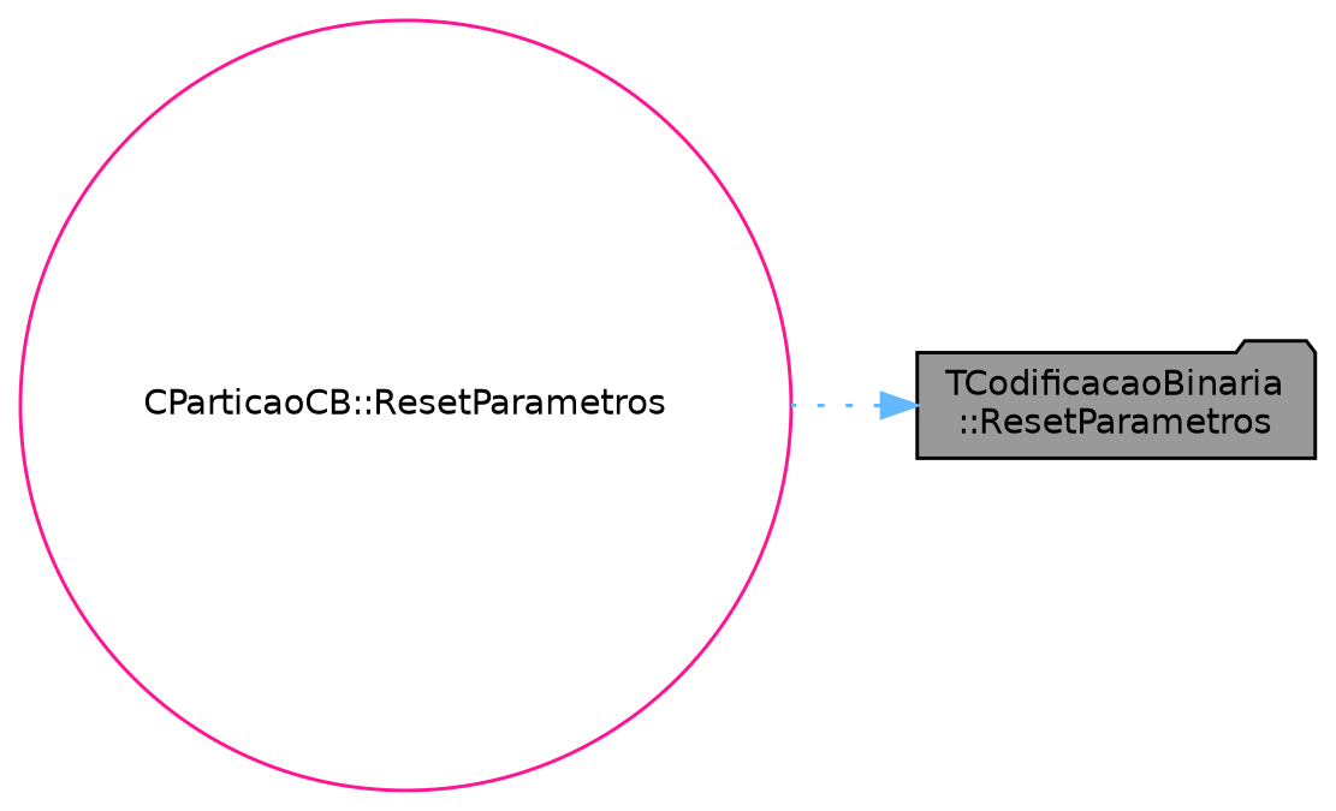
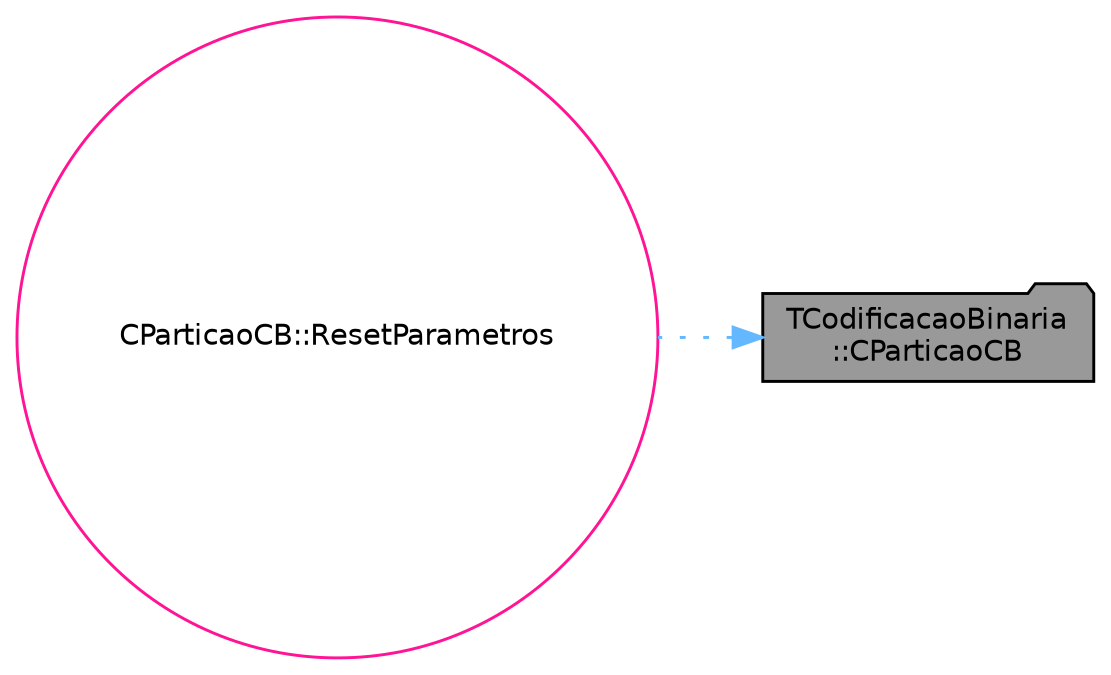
  digraph {
    rankdir=RL
    node [fontname=Helvetica fontsize=10 style=filled]
-   n1 [color=black fillcolor=grey60 fontcolor=black height=0.2 label="TCodificacaoBinaria\l::ResetParametros" shape=folder width=0.4]
+   n1 [color=black fillcolor=grey60 fontcolor=black height=0.2 label="TCodificacaoBinaria\l::CParticaoCB" shape=folder width=0.4]
    n2 [color=deeppink fillcolor=white height=0.2 label="CParticaoCB::ResetParametros" shape=circle width=0.4]
    n1 -> n2 [color=steelblue1 dir=back fontname=Helvetica fontsize=10 labelfontname=Helvetica labelfontsize=10 style=dotted]
  }
